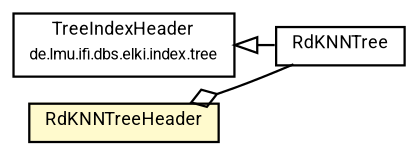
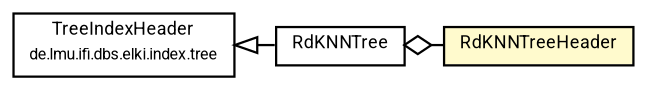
  digraph {
    nodesep=0.15
    rankdir=LR
    ranksep=0.25
    node [fontcolor=black fontname=Roboto fontsize=8 margin=0 shape=plaintext]
    edge [color=black dir=back fontname=Roboto fontsize=7 labelfontname=Roboto labelfontsize=7]
    n1 [height=0 label=<<table title="de.lmu.ifi.dbs.elki.index.tree.TreeIndexHeader" border="0" cellborder="1" cellspacing="0" cellpadding="2" href="../../../TreeIndexHeader.html" target="_parent"> 		<tr><td><table border="0" cellspacing="0" cellpadding="1"> 		<tr><td align="center" balign="center"> <font face="Roboto">TreeIndexHeader</font> </td></tr> 		<tr><td align="center" balign="center"> <font face="Roboto" point-size="7.0">de.lmu.ifi.dbs.elki.index.tree</font> </td></tr> 		</table></td></tr> 		</table>> width=0]
    n2 [height=0 label=<<table title="de.lmu.ifi.dbs.elki.index.tree.spatial.rstarvariants.rdknn.RdKNNTree" border="0" cellborder="1" cellspacing="0" cellpadding="2" href="RdKNNTree.html" target="_parent"> 		<tr><td><table border="0" cellspacing="0" cellpadding="1"> 		<tr><td align="center" balign="center"> <font face="Roboto">RdKNNTree</font> </td></tr> 		</table></td></tr> 		</table>> width=0]
    n3 [height=0 label=<<table title="de.lmu.ifi.dbs.elki.index.tree.spatial.rstarvariants.rdknn.RdKNNTreeHeader" border="0" cellborder="1" cellspacing="0" cellpadding="2" bgcolor="lemonChiffon" href="RdKNNTreeHeader.html" target="_parent"> 		<tr><td><table border="0" cellspacing="0" cellpadding="1"> 		<tr><td align="center" balign="center"> <font face="Roboto">RdKNNTreeHeader</font> </td></tr> 		</table></td></tr> 		</table>> width=0]
    n1 -> n2 [arrowtail=empty weight=10]
-   n3 -> n2 [arrowhead=none arrowtail=ediamond weight=4]
+   n2 -> n3 [arrowhead=none arrowtail=ediamond weight=4]
  }
